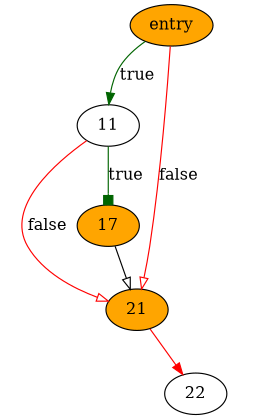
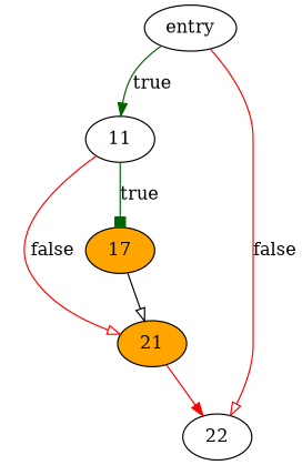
  digraph {
    node [fillcolor=white style=filled]
    edge [arrowhead=onormal color=red]
-   n1 [fillcolor=orange label=entry]
+   n1 [label=entry]
    11
    21 [fillcolor=orange]
    17 [fillcolor=orange]
    22
    n1 -> 11 [arrowhead=normal color=darkgreen label=true]
-   n1 -> 21 [label=false]
+   n1 -> 22 [label=false]
    11 -> 21 [label=false]
    11 -> 17 [arrowhead=box color=darkgreen label=true]
    21 -> 22 [arrowhead=normal]
    17 -> 21 [color=""]
  }
